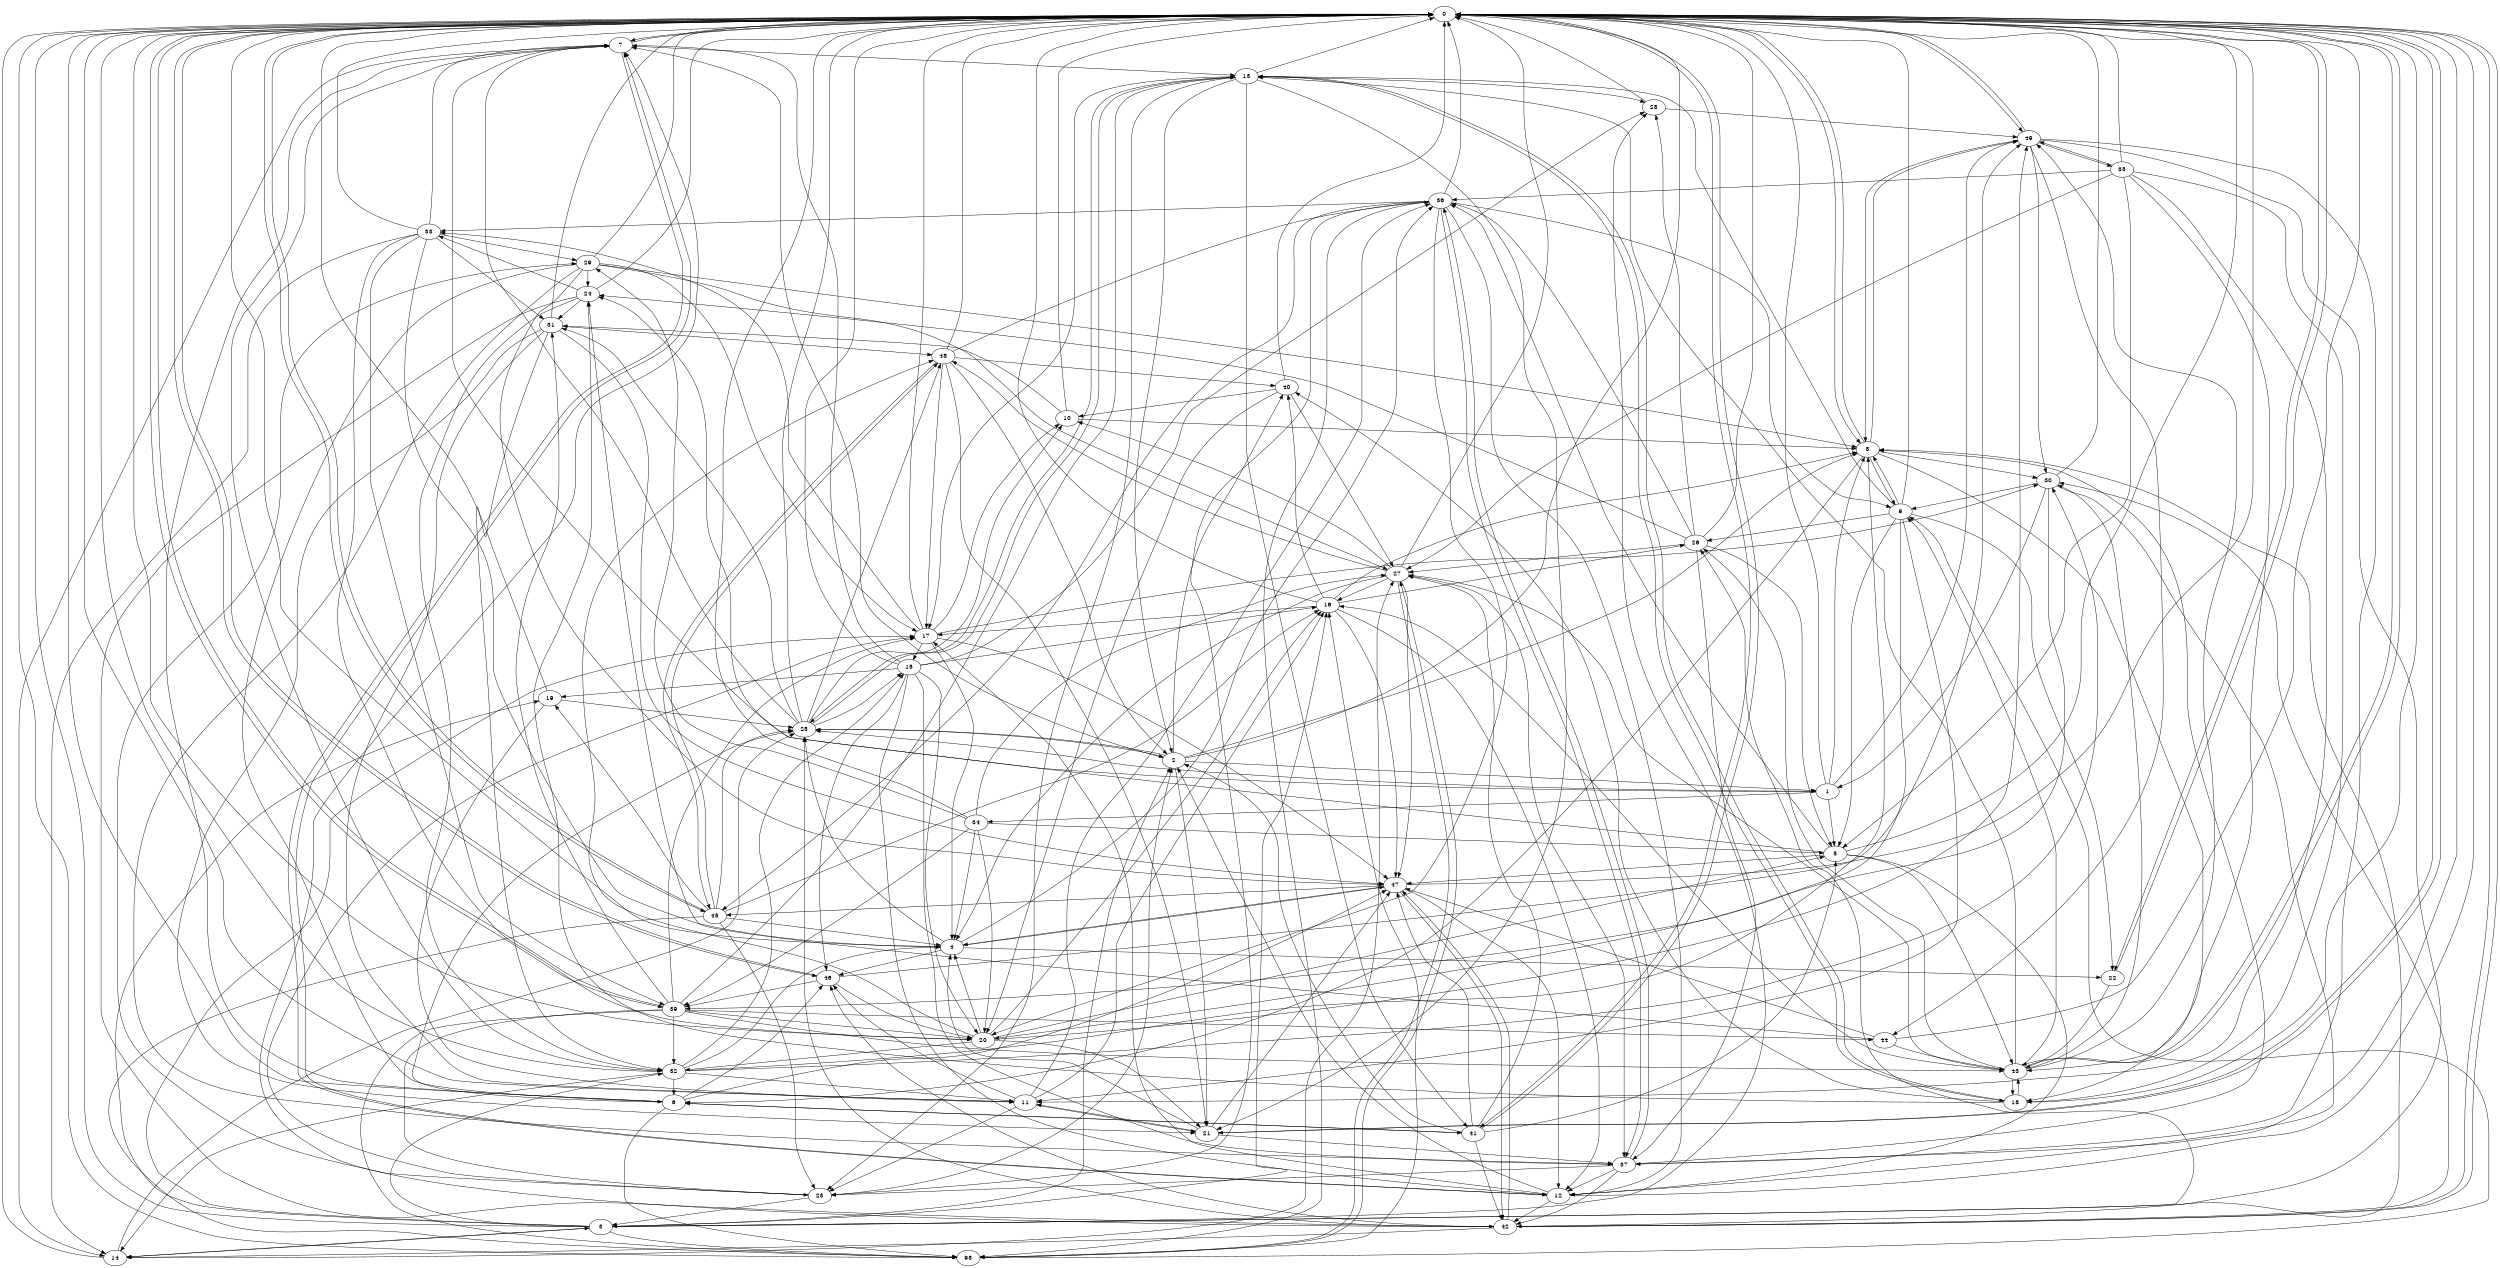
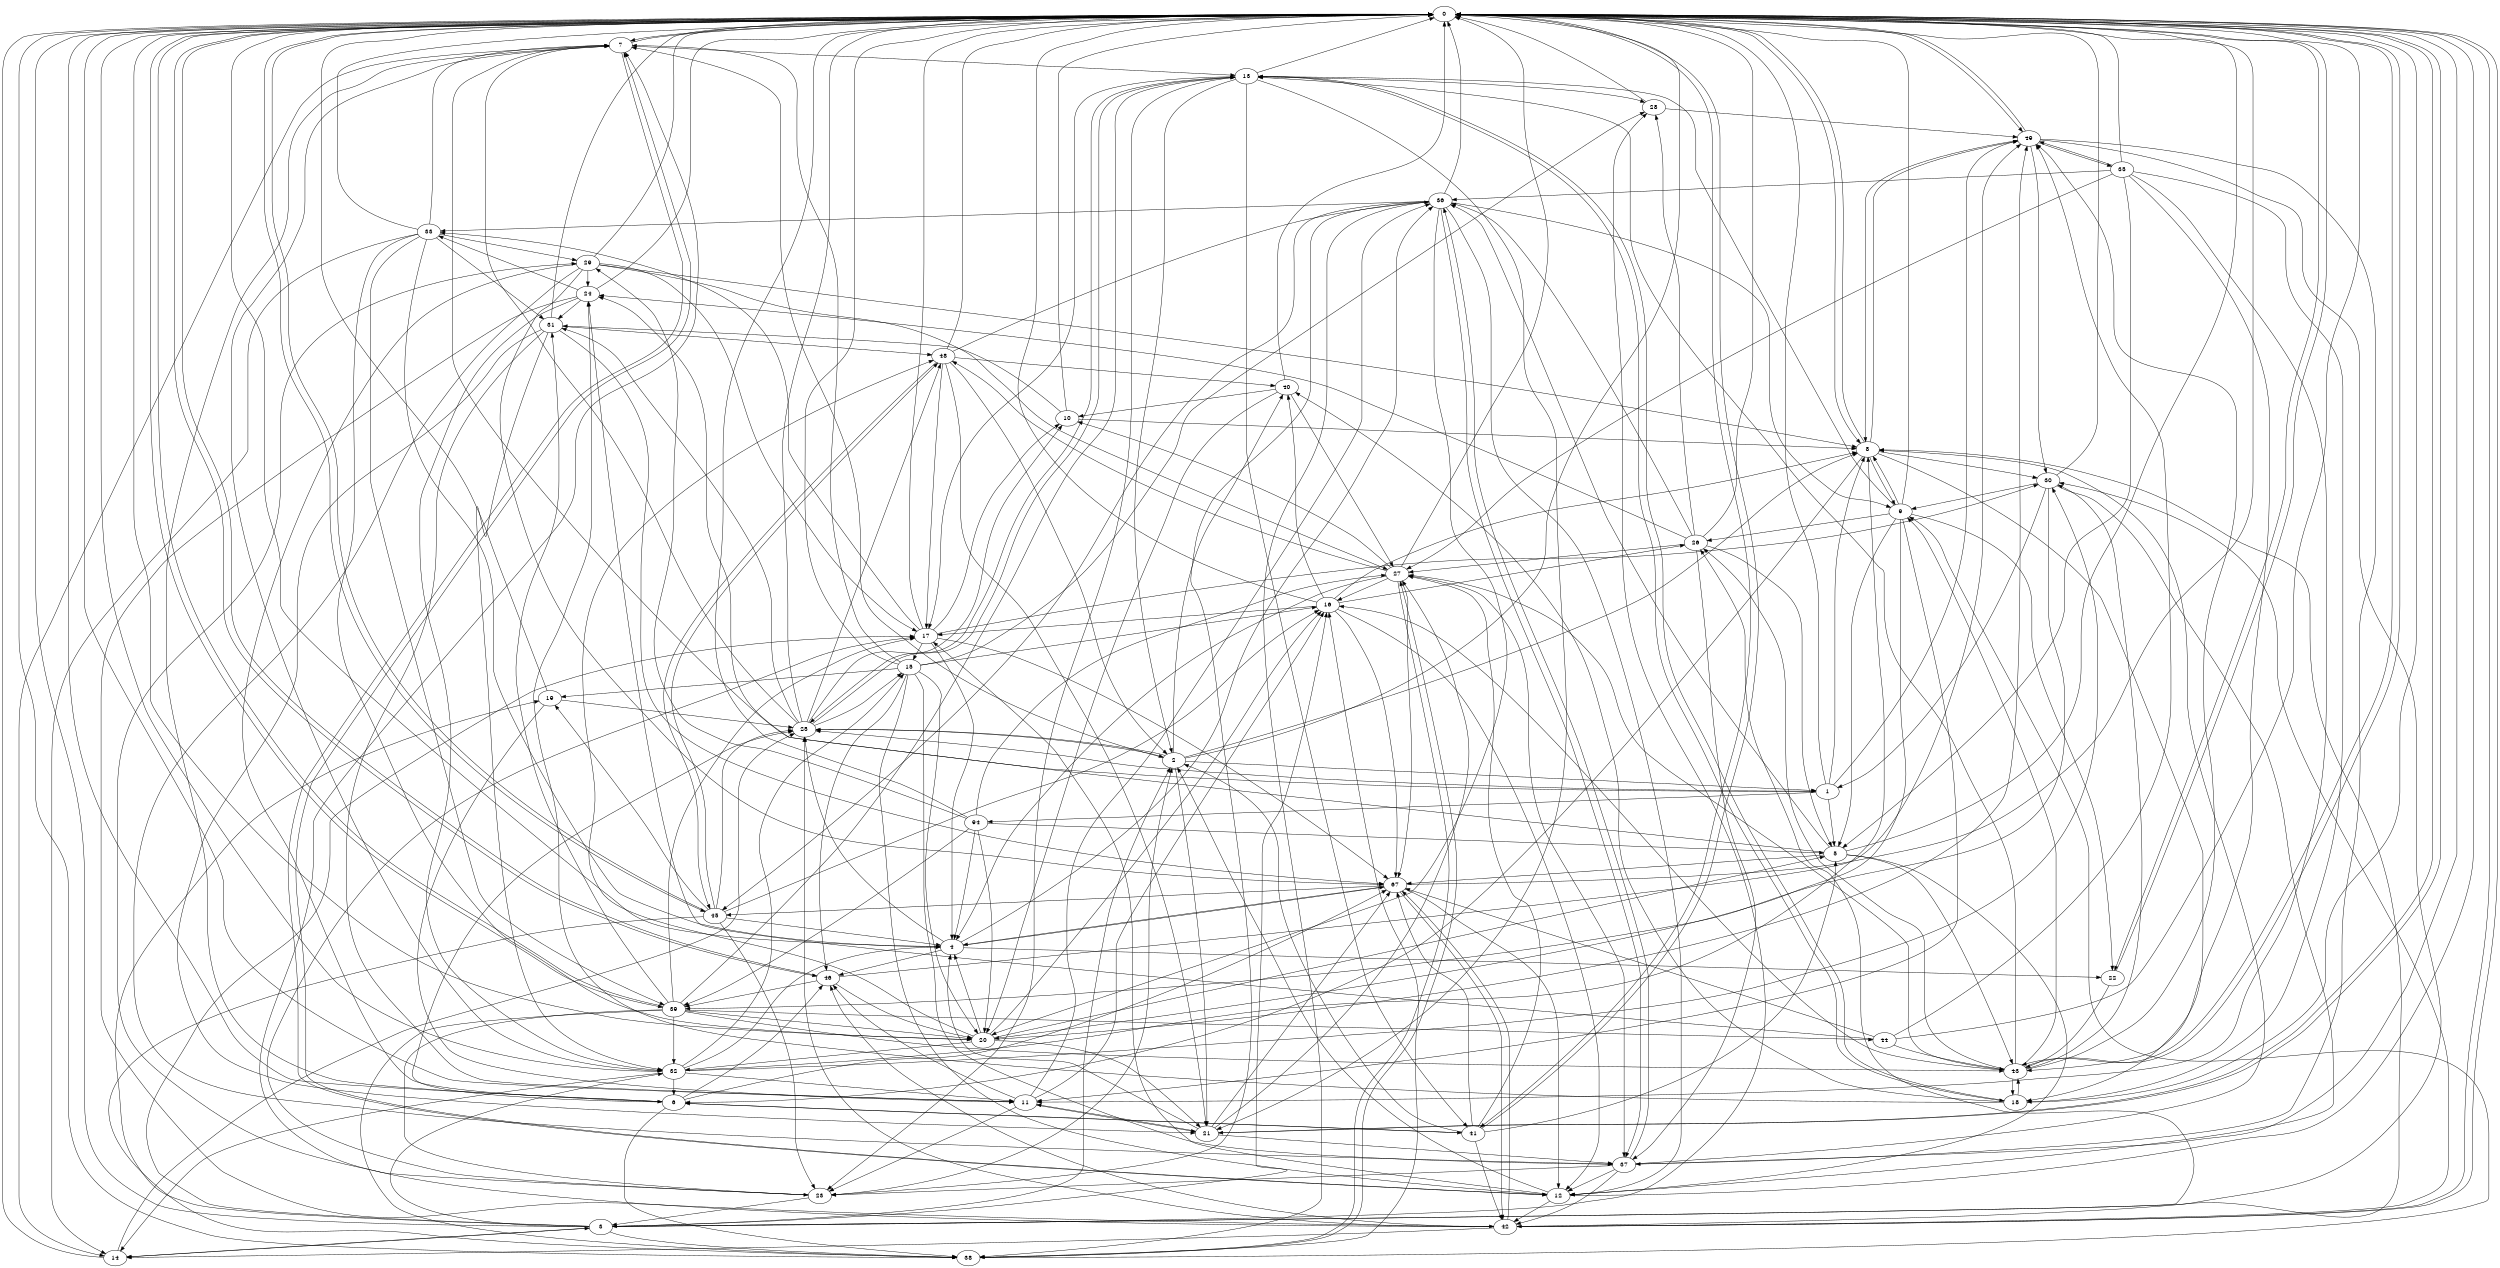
  strict digraph {
    node [component_delay=3]
    edge [wire_delay=1]
    0
    7
    8
    21
    22
    39
    41
    42
    43
    45
    46
    49
    1
    14
    32
    12
    13
    6
    9
    18
    30
    4
-   47
+   47 [label=67]
    11
    37
    17
-   38 [label=98]
+   38
    20
    31
    23
    44
    5
    2
    27
    25
    16
    26
    19
    48
    3
    35
-   34
+   34 [label=94]
    15
    28
    24
    40
    36
    10
    33
    29
    0 -> 7
    0 -> 8
    0 -> 21
    0 -> 22
    0 -> 39
    0 -> 41
    0 -> 42
    0 -> 43
    0 -> 45
    0 -> 46
    0 -> 49
    7 -> 0
    7 -> 1
    7 -> 14
    7 -> 32
    7 -> 12
    7 -> 13
    8 -> 0
    8 -> 49
    8 -> 6
    8 -> 9
    8 -> 18
    8 -> 30
    21 -> 0
    21 -> 4
    21 -> 47
    21 -> 11
    21 -> 37
    22 -> 0
    22 -> 43
    39 -> 0
    39 -> 43
    39 -> 32
    39 -> 13
    39 -> 17
    39 -> 38
    39 -> 20
    39 -> 31
    39 -> 23
    39 -> 44
    41 -> 0
    41 -> 42
    41 -> 6
    41 -> 47
    41 -> 5
    41 -> 2
    41 -> 27
    42 -> 0
    42 -> 7
    42 -> 8
    42 -> 46
    42 -> 14
    42 -> 30
    42 -> 47
    42 -> 25
    43 -> 0
    43 -> 49
    43 -> 13
    43 -> 9
    43 -> 18
    43 -> 30
    43 -> 27
    43 -> 16
    43 -> 26
    45 -> 0
    45 -> 4
    45 -> 38
    45 -> 23
    45 -> 25
    45 -> 16
    45 -> 19
    45 -> 48
    46 -> 0
    46 -> 39
    46 -> 49
    46 -> 20
    49 -> 0
    49 -> 8
    49 -> 30
    49 -> 37
    49 -> 3
    49 -> 35
    1 -> 0
    1 -> 8
    1 -> 49
    1 -> 5
    1 -> 25
    1 -> 34
    14 -> 0
-   14 -> 27
+   21 -> 27
    14 -> 25
    14 -> 3
    32 -> 0
    32 -> 8
    32 -> 14
    32 -> 6
    32 -> 30
    32 -> 4
    32 -> 11
    32 -> 15
    12 -> 0
    12 -> 7
    12 -> 42
    12 -> 17
    12 -> 2
    13 -> 0
    13 -> 21
    13 -> 41
    13 -> 18
    13 -> 17
    13 -> 23
    13 -> 2
    13 -> 25
    13 -> 28
    6 -> 0
    6 -> 7
    6 -> 41
    6 -> 46
    6 -> 47
    6 -> 38
    6 -> 25
    9 -> 0
    9 -> 8
    9 -> 22
    9 -> 13
    9 -> 11
    9 -> 20
    9 -> 5
    9 -> 26
    18 -> 0
    18 -> 43
    18 -> 13
    18 -> 24
    18 -> 40
    30 -> 0
    30 -> 39
    30 -> 1
    30 -> 12
    30 -> 9
    4 -> 0
    4 -> 22
    4 -> 46
    4 -> 47
    4 -> 25
    4 -> 36
    47 -> 0
    47 -> 42
    47 -> 45
    47 -> 12
    47 -> 4
    11 -> 0
    11 -> 21
    11 -> 46
    11 -> 23
    11 -> 16
    11 -> 36
    37 -> 0
    37 -> 8
    37 -> 42
    37 -> 12
    37 -> 23
    37 -> 36
    17 -> 0
    17 -> 30
    17 -> 4
    17 -> 47
    17 -> 15
    17 -> 10
    17 -> 33
    38 -> 0
    38 -> 9
    38 -> 27
    38 -> 16
    20 -> 0
    20 -> 21
    20 -> 49
    20 -> 32
    20 -> 4
    20 -> 5
    20 -> 16
    20 -> 48
    31 -> 0
    31 -> 21
    31 -> 32
    31 -> 47
    31 -> 11
    31 -> 48
    23 -> 17
    23 -> 2
    23 -> 3
    23 -> 29
    44 -> 0
    44 -> 43
-   49 -> 44
+   44 -> 49
    44 -> 47
    44 -> 24
    5 -> 0
    5 -> 43
    5 -> 12
    5 -> 47
    5 -> 24
    5 -> 36
    2 -> 0
    2 -> 7
    2 -> 8
    2 -> 21
    2 -> 1
    2 -> 25
    2 -> 40
    27 -> 0
    27 -> 4
    27 -> 47
    27 -> 37
    27 -> 38
    27 -> 16
    27 -> 48
    27 -> 10
    25 -> 0
    25 -> 7
    25 -> 13
    25 -> 31
    25 -> 2
    25 -> 48
    25 -> 15
    25 -> 10
    16 -> 0
    16 -> 8
    16 -> 12
    16 -> 47
    16 -> 17
    16 -> 26
    16 -> 40
    26 -> 0
    26 -> 37
    26 -> 5
    26 -> 27
    26 -> 28
    26 -> 24
    26 -> 36
    19 -> 0
    19 -> 11
    19 -> 25
    48 -> 0
    48 -> 21
    48 -> 45
    48 -> 17
    48 -> 2
    48 -> 40
    48 -> 36
    3 -> 0
    3 -> 14
    3 -> 32
    3 -> 17
    3 -> 38
    3 -> 2
    3 -> 16
    3 -> 26
    3 -> 19
    3 -> 28
    35 -> 0
    35 -> 43
    35 -> 49
    35 -> 18
    35 -> 11
    35 -> 5
    35 -> 27
    35 -> 36
    34 -> 0
    34 -> 39
    34 -> 4
    34 -> 20
    34 -> 5
    34 -> 27
    34 -> 29
    15 -> 0
    15 -> 7
    15 -> 46
    15 -> 12
    15 -> 37
    15 -> 20
    15 -> 16
    15 -> 19
    15 -> 28
    28 -> 0
    28 -> 49
    24 -> 0
    24 -> 42
    24 -> 32
    24 -> 31
    24 -> 33
    40 -> 0
    40 -> 20
    40 -> 27
    40 -> 10
    36 -> 0
    36 -> 45
    36 -> 12
    36 -> 9
    36 -> 37
    36 -> 38
    36 -> 20
    36 -> 23
    36 -> 33
    10 -> 0
    10 -> 8
    10 -> 31
    33 -> 0
    33 -> 7
    33 -> 39
    33 -> 14
    33 -> 4
    33 -> 20
    33 -> 31
    33 -> 29
    29 -> 0
    29 -> 8
    29 -> 6
    29 -> 47
    29 -> 37
    29 -> 17
    29 -> 27
    29 -> 24
  }
